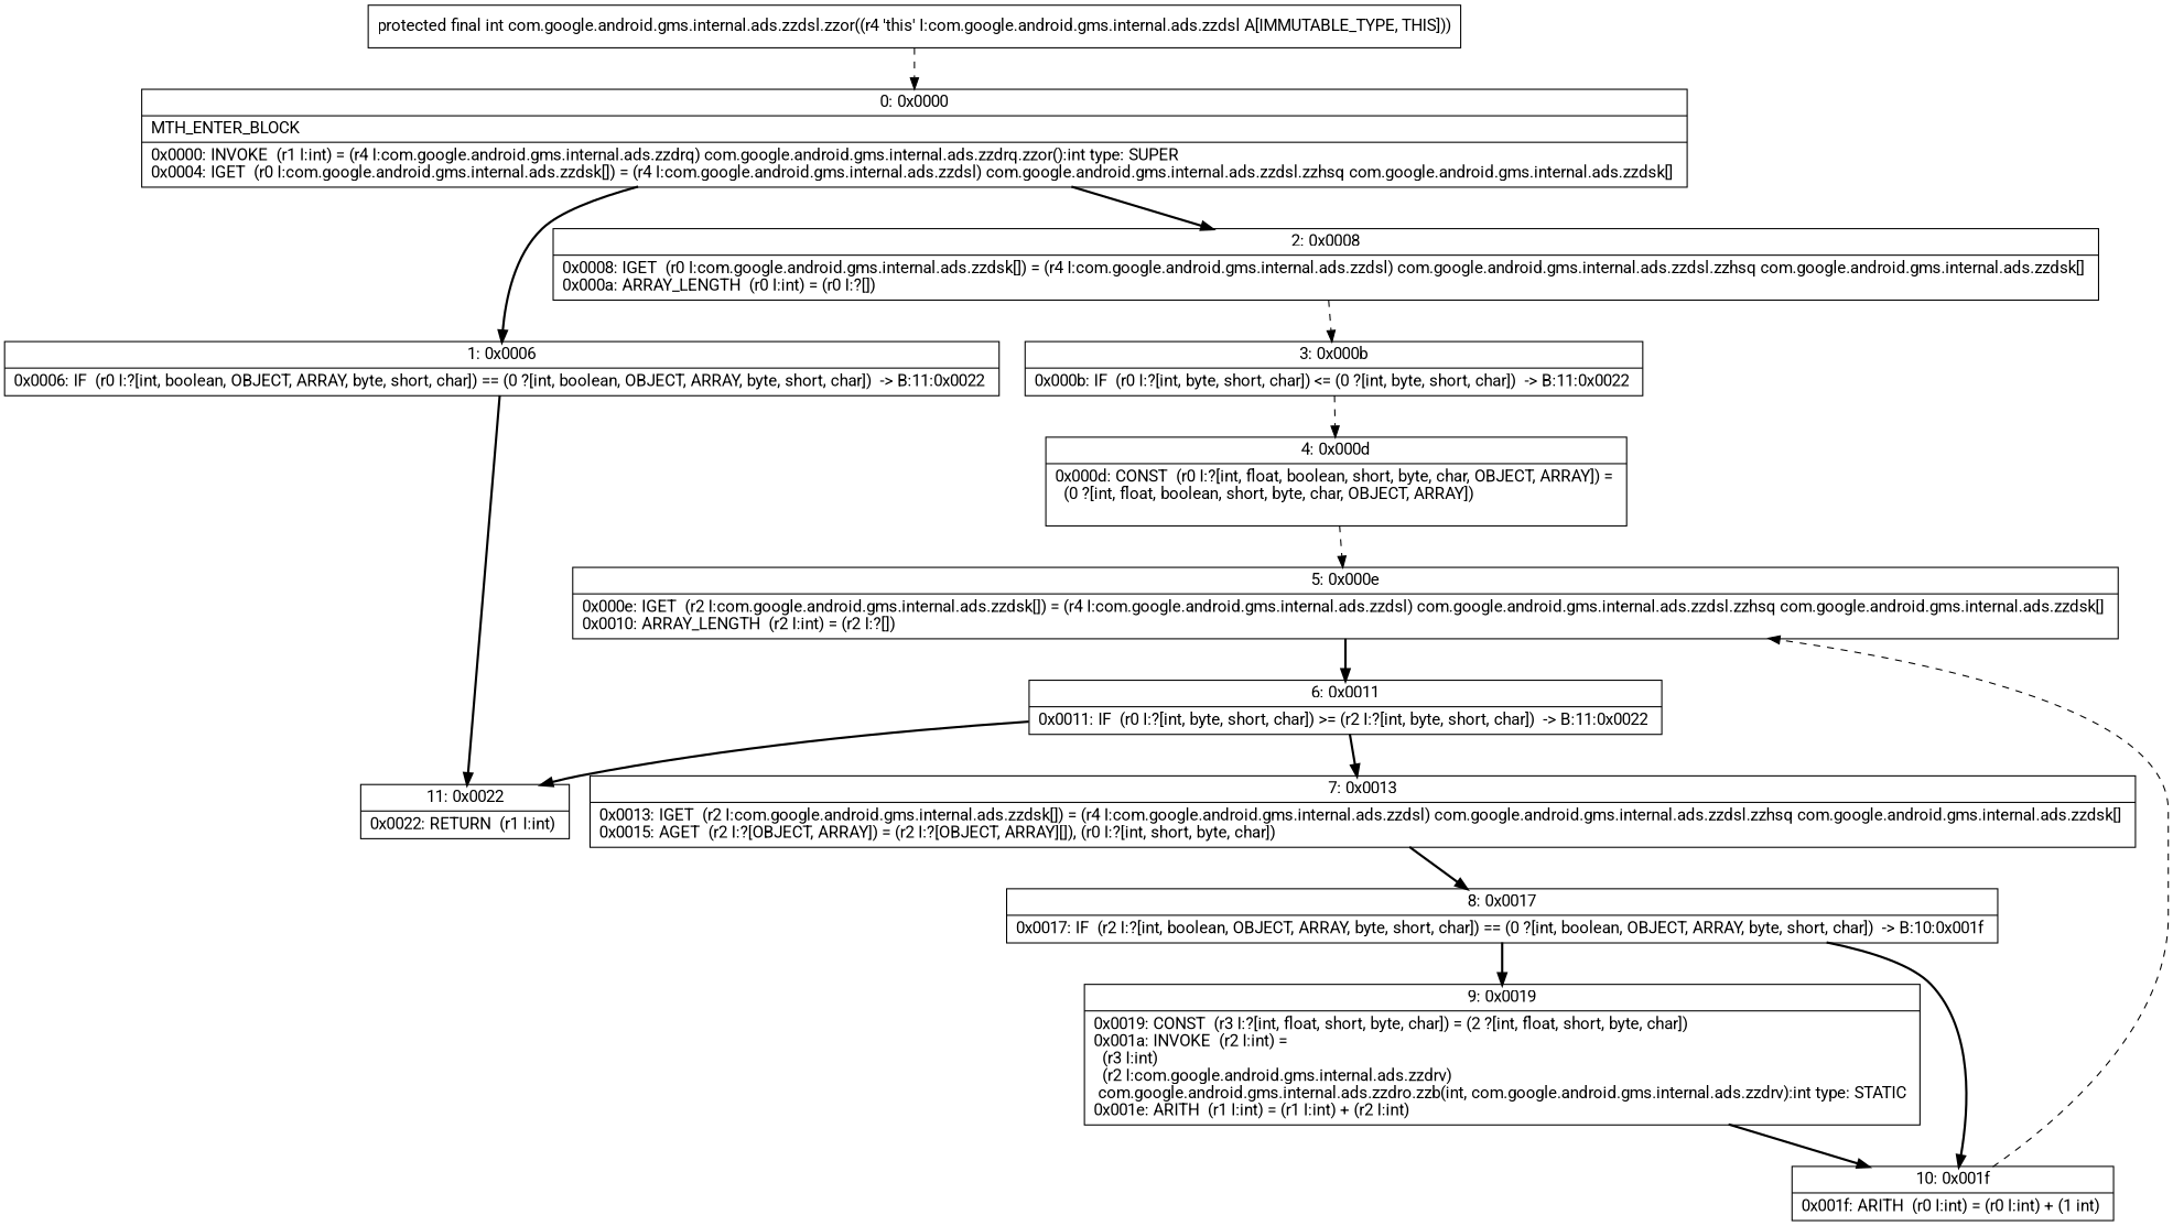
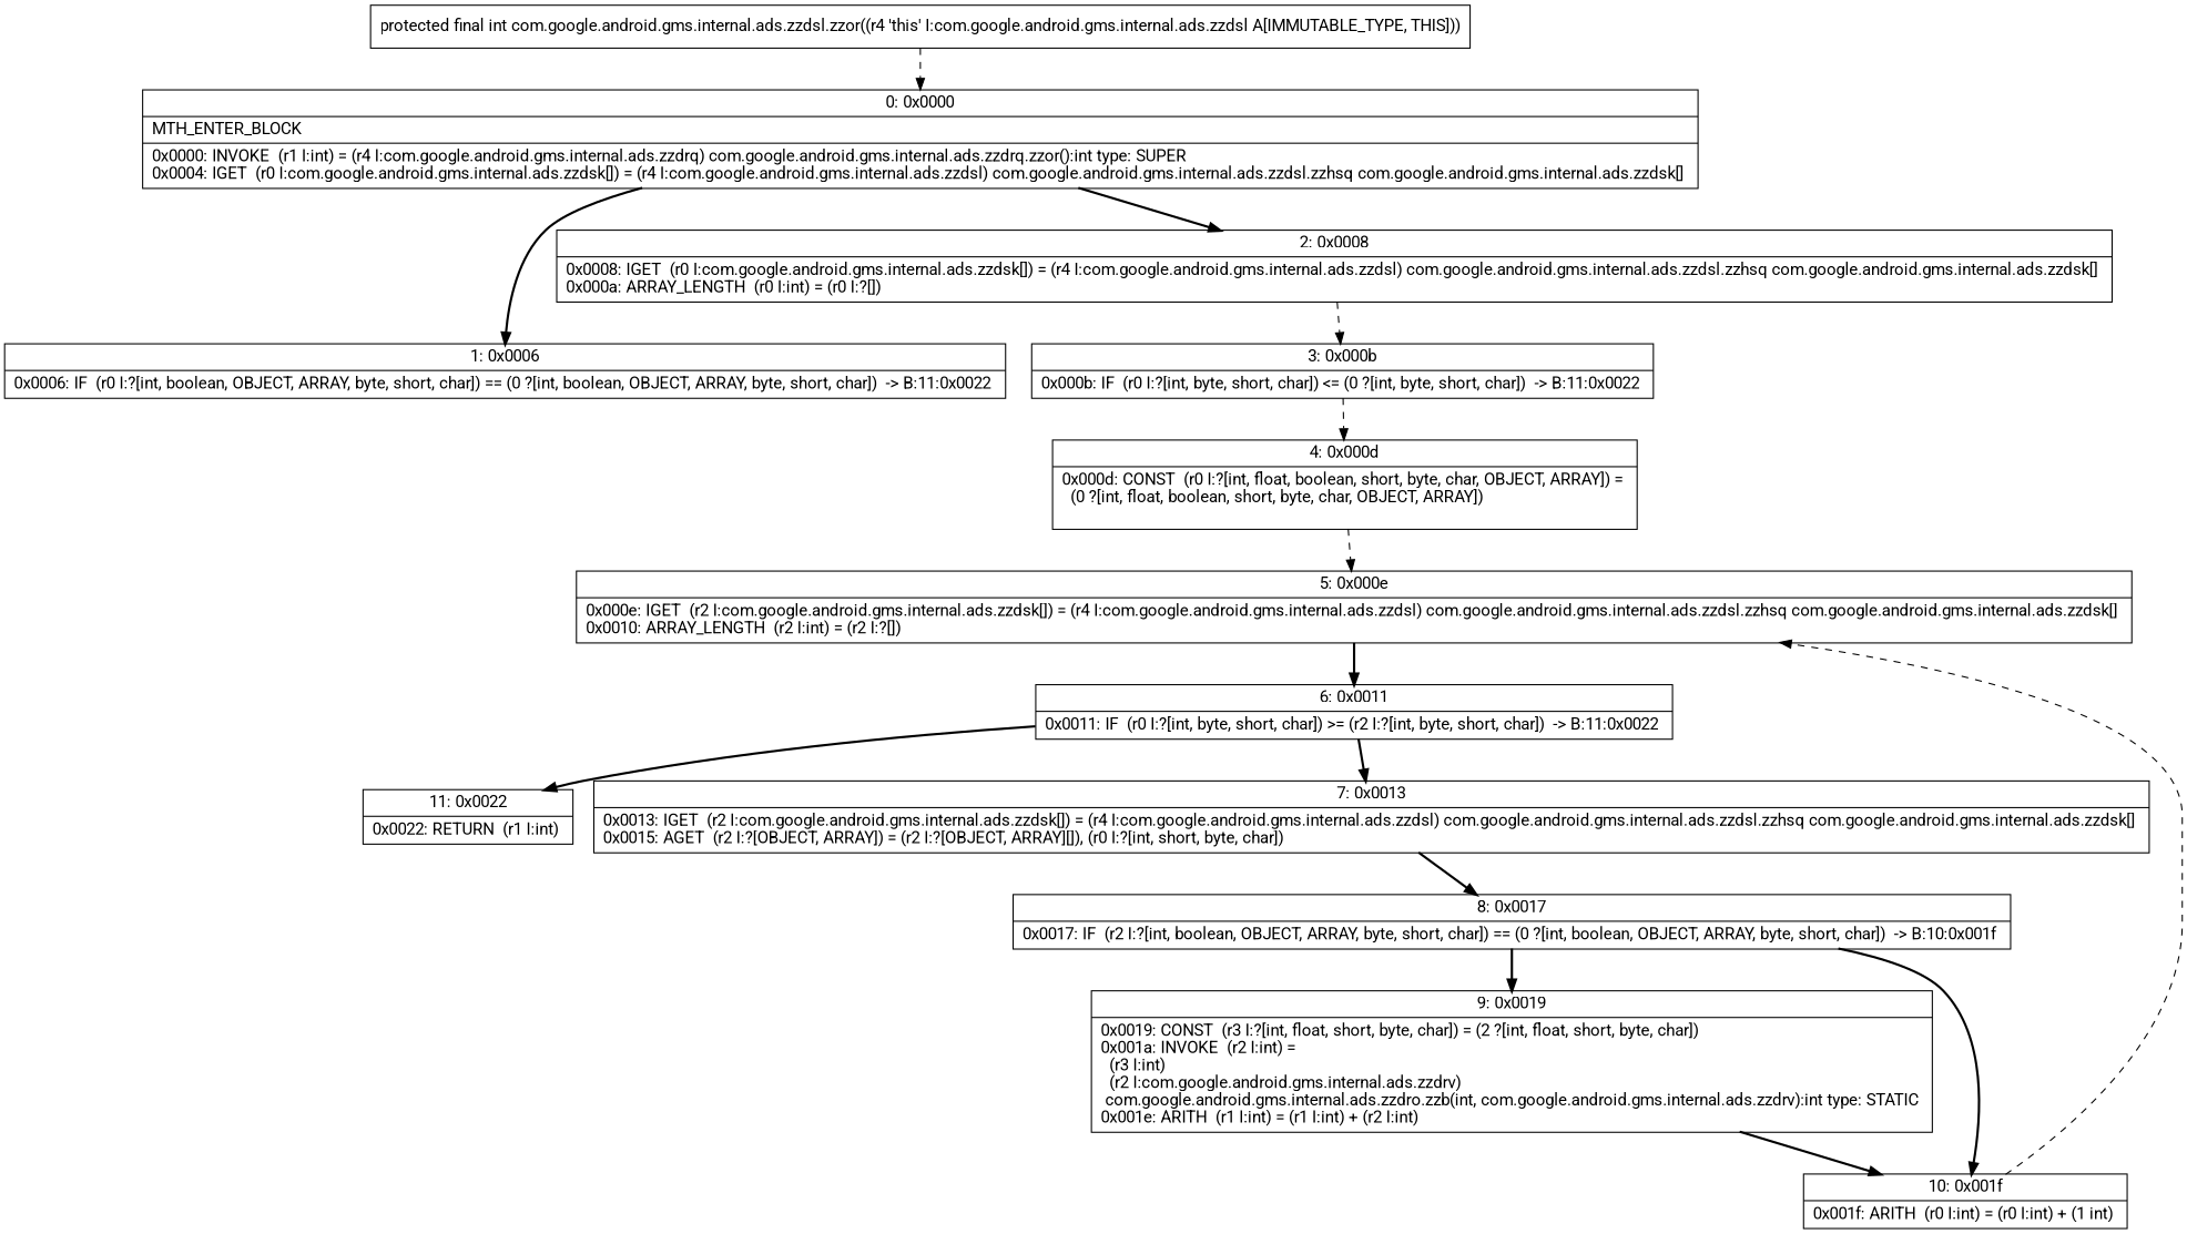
  digraph {
    fontname=Roboto
    node [fontname=Roboto shape=record]
    edge [fontname=Roboto style=bold]
    n1 [label="{0\:\ 0x0000|MTH_ENTER_BLOCK\l|0x0000: INVOKE  (r1 I:int) = (r4 I:com.google.android.gms.internal.ads.zzdrq) com.google.android.gms.internal.ads.zzdrq.zzor():int type: SUPER \l0x0004: IGET  (r0 I:com.google.android.gms.internal.ads.zzdsk[]) = (r4 I:com.google.android.gms.internal.ads.zzdsl) com.google.android.gms.internal.ads.zzdsl.zzhsq com.google.android.gms.internal.ads.zzdsk[] \l}"]
    n2 [label="{1\:\ 0x0006|0x0006: IF  (r0 I:?[int, boolean, OBJECT, ARRAY, byte, short, char]) == (0 ?[int, boolean, OBJECT, ARRAY, byte, short, char])  \-\> B:11:0x0022 \l}"]
    n3 [label="{2\:\ 0x0008|0x0008: IGET  (r0 I:com.google.android.gms.internal.ads.zzdsk[]) = (r4 I:com.google.android.gms.internal.ads.zzdsl) com.google.android.gms.internal.ads.zzdsl.zzhsq com.google.android.gms.internal.ads.zzdsk[] \l0x000a: ARRAY_LENGTH  (r0 I:int) = (r0 I:?[]) \l}"]
    n4 [label="{11\:\ 0x0022|0x0022: RETURN  (r1 I:int) \l}"]
    n5 [label="{3\:\ 0x000b|0x000b: IF  (r0 I:?[int, byte, short, char]) \<= (0 ?[int, byte, short, char])  \-\> B:11:0x0022 \l}"]
    n6 [label="{4\:\ 0x000d|0x000d: CONST  (r0 I:?[int, float, boolean, short, byte, char, OBJECT, ARRAY]) = \l  (0 ?[int, float, boolean, short, byte, char, OBJECT, ARRAY])\l \l}"]
    n7 [label="{5\:\ 0x000e|0x000e: IGET  (r2 I:com.google.android.gms.internal.ads.zzdsk[]) = (r4 I:com.google.android.gms.internal.ads.zzdsl) com.google.android.gms.internal.ads.zzdsl.zzhsq com.google.android.gms.internal.ads.zzdsk[] \l0x0010: ARRAY_LENGTH  (r2 I:int) = (r2 I:?[]) \l}"]
    n8 [label="{6\:\ 0x0011|0x0011: IF  (r0 I:?[int, byte, short, char]) \>= (r2 I:?[int, byte, short, char])  \-\> B:11:0x0022 \l}"]
    n9 [label="{7\:\ 0x0013|0x0013: IGET  (r2 I:com.google.android.gms.internal.ads.zzdsk[]) = (r4 I:com.google.android.gms.internal.ads.zzdsl) com.google.android.gms.internal.ads.zzdsl.zzhsq com.google.android.gms.internal.ads.zzdsk[] \l0x0015: AGET  (r2 I:?[OBJECT, ARRAY]) = (r2 I:?[OBJECT, ARRAY][]), (r0 I:?[int, short, byte, char]) \l}"]
    n10 [label="{8\:\ 0x0017|0x0017: IF  (r2 I:?[int, boolean, OBJECT, ARRAY, byte, short, char]) == (0 ?[int, boolean, OBJECT, ARRAY, byte, short, char])  \-\> B:10:0x001f \l}"]
    n11 [label="{9\:\ 0x0019|0x0019: CONST  (r3 I:?[int, float, short, byte, char]) = (2 ?[int, float, short, byte, char]) \l0x001a: INVOKE  (r2 I:int) = \l  (r3 I:int)\l  (r2 I:com.google.android.gms.internal.ads.zzdrv)\l com.google.android.gms.internal.ads.zzdro.zzb(int, com.google.android.gms.internal.ads.zzdrv):int type: STATIC \l0x001e: ARITH  (r1 I:int) = (r1 I:int) + (r2 I:int) \l}"]
    n12 [label="{10\:\ 0x001f|0x001f: ARITH  (r0 I:int) = (r0 I:int) + (1 int) \l}"]
    n13 [label="{protected final int com.google.android.gms.internal.ads.zzdsl.zzor((r4 'this' I:com.google.android.gms.internal.ads.zzdsl A[IMMUTABLE_TYPE, THIS])) }"]
    n1 -> n2
    n1 -> n3
-   n2 -> n4
    n3 -> n5 [style=dashed]
    n5 -> n6 [style=dashed]
    n6 -> n7 [style=dashed]
    n7 -> n8
    n8 -> n4
    n8 -> n9
    n9 -> n10
    n10 -> n11
    n10 -> n12
    n11 -> n12
    n12 -> n7 [style=dashed]
    n13 -> n1 [style=dashed]
  }
